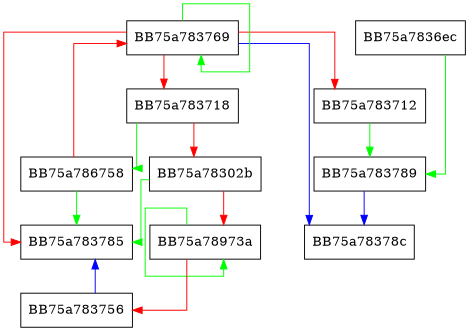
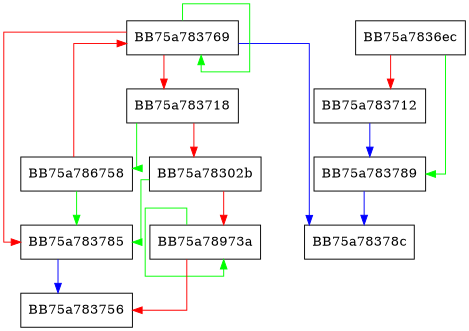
  digraph {
    splines=ortho
    node [shape=box]
    edge [color=green]
    BB75a7836ec
    BB75a783789
    BB75a783712
    BB75a78378c
    n5 [label=BB75a786758]
    BB75a783718
    n7 [label=BB75a78302b]
    BB75a783785
    BB75a783769
    n10 [label=BB75a78973a]
    BB75a783756
    BB75a7836ec -> BB75a783789
-   BB75a783769 -> BB75a783712 [color=red]
+   BB75a7836ec -> BB75a783712 [color=red]
    BB75a783789 -> BB75a78378c [color=blue]
-   BB75a783712 -> BB75a783789
+   BB75a783712 -> BB75a783789 [color=blue]
    n5 -> BB75a783785
    n5 -> BB75a783769 [color=red]
    BB75a783718 -> n5
    BB75a783718 -> n7 [color=red]
    n7 -> BB75a783785
    n7 -> n10 [color=red]
    BB75a783769 -> BB75a78378c [color=blue]
    BB75a783769 -> BB75a783718 [color=red]
    BB75a783769 -> BB75a783785 [color=red]
    BB75a783769 -> BB75a783769
    n10 -> n10
    n10 -> BB75a783756 [color=red]
-   BB75a783756 -> BB75a783785 [color=blue]
+   BB75a783785 -> BB75a783756 [color=blue]
  }
